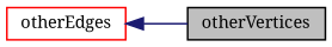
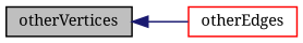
  digraph {
    rankdir=LR
    fontname="Noto Serif"
    node [fontname="Noto Serif" fontsize=10 shape=record]
    n1 [color=black fillcolor=grey75 fontcolor=black height=0.2 label=otherVertices style=filled width=0.4]
    n2 [color=red height=0.2 label=otherEdges width=0.4]
-   n2 -> n1 [color=midnightblue dir=back fontname="Noto Serif" fontsize=10 labelfontname=Helvetica labelfontsize=10 style=solid]
+   n1 -> n2 [color=midnightblue dir=back fontname="Noto Serif" fontsize=10 labelfontname=Helvetica labelfontsize=10 style=solid]
  }
